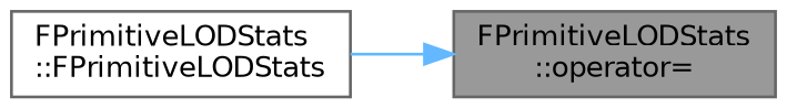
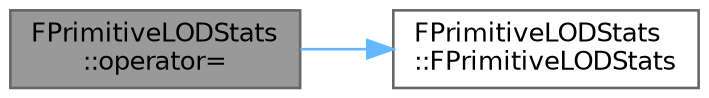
  digraph {
    rankdir=LR
    node [fontname=Helvetica fontsize=10 shape=box style=filled]
    n1 [color=gray40 fillcolor=grey60 fontcolor=black height=0.2 label="FPrimitiveLODStats\l::operator=" width=0.4]
    n2 [color=grey40 fillcolor=white height=0.2 label="FPrimitiveLODStats\l::FPrimitiveLODStats" width=0.4]
-   n2 -> n1 [color=steelblue1 fontname=Helvetica fontsize=10 labelfontname=Helvetica labelfontsize=10 style=solid]
+   n1 -> n2 [color=steelblue1 fontname=Helvetica fontsize=10 labelfontname=Helvetica labelfontsize=10 style=solid]
  }
